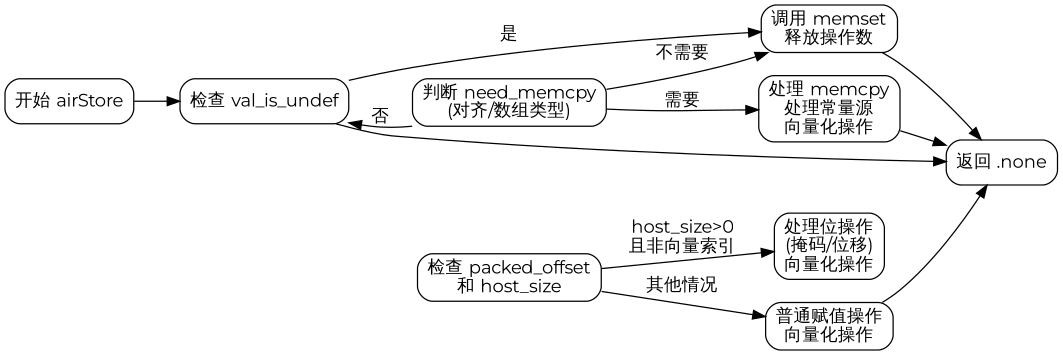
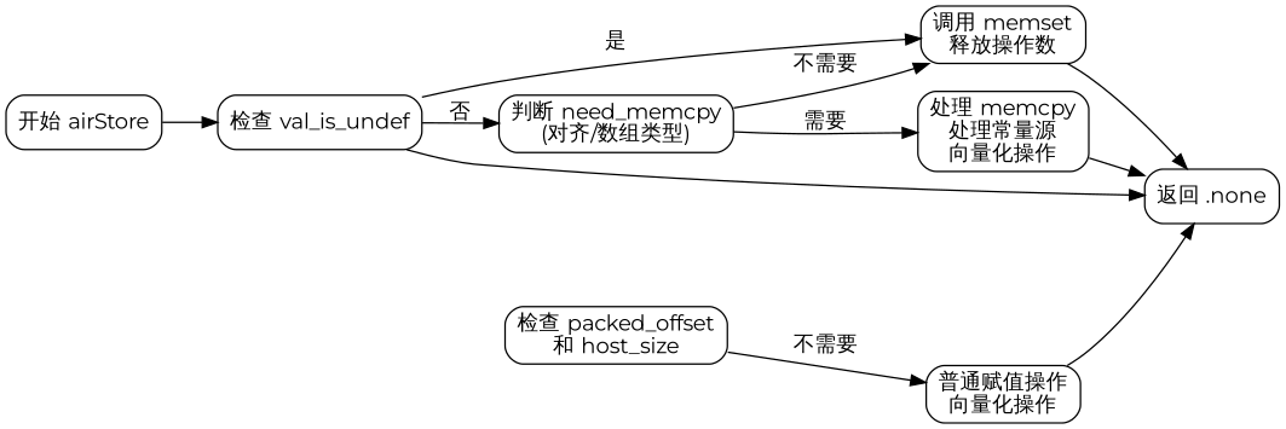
  digraph {
    fontname=Montserrat
    rankdir=LR
    node [fontname=Montserrat shape=rectangle style=rounded]
    edge [fontname=Montserrat]
    n1 [label="开始 airStore"]
    n2 [label="检查 val_is_undef"]
    n3 [label="调用 memset\n释放操作数"]
    n4 [label="判断 need_memcpy\n(对齐/数组类型)"]
    n5 [label="返回 .none"]
    n6 [label="处理 memcpy\n处理常量源\n向量化操作"]
    n7 [label="检查 packed_offset\n和 host_size"]
-   n8 [label="处理位操作\n(掩码/位移)\n向量化操作"]
    n9 [label="普通赋值操作\n向量化操作"]
    n1 -> n2
    n2 -> n3 [label="是"]
-   n4 -> n2 [label="否"]
+   n2 -> n4 [label="否"]
    n2 -> n5
    n3 -> n5
    n4 -> n3 [label="不需要"]
    n4 -> n6 [label="需要"]
    n6 -> n5
-   n7 -> n8 [label="host_size>0\n且非向量索引"]
-   n7 -> n9 [label="其他情况"]
+   n7 -> n9 [label="不需要"]
    n9 -> n5
  }
